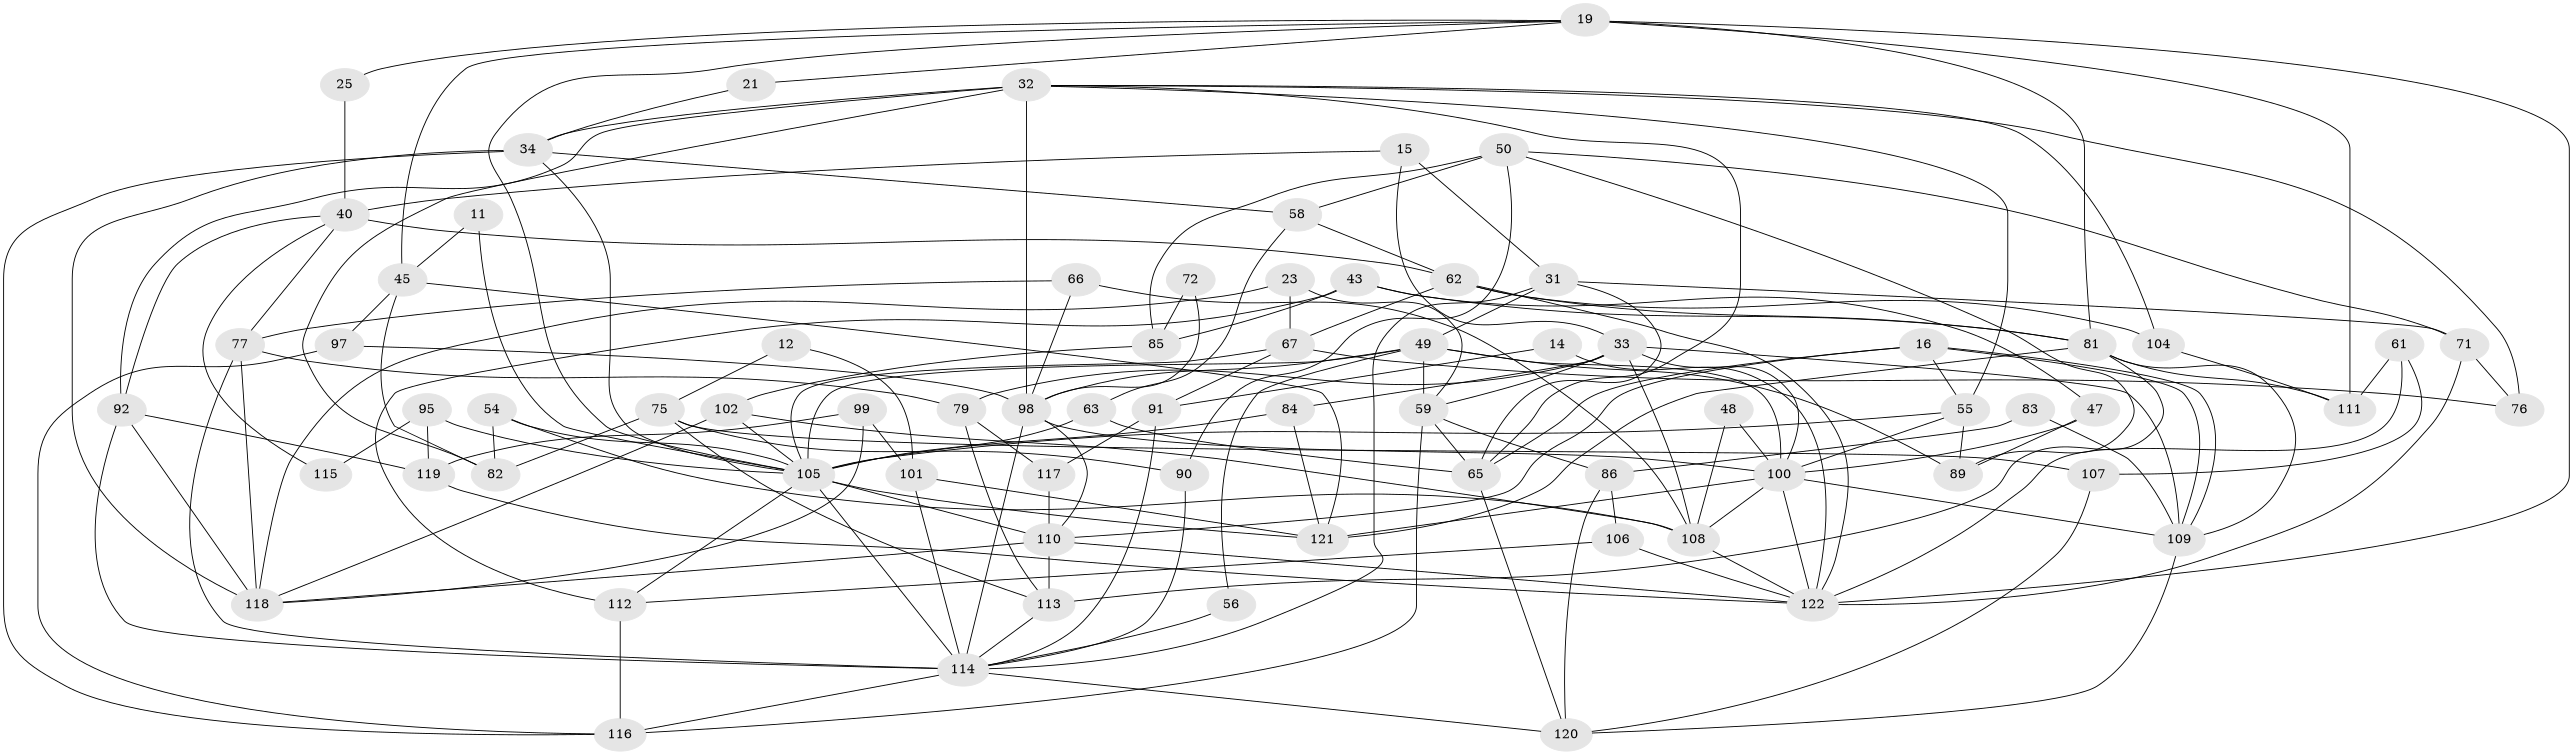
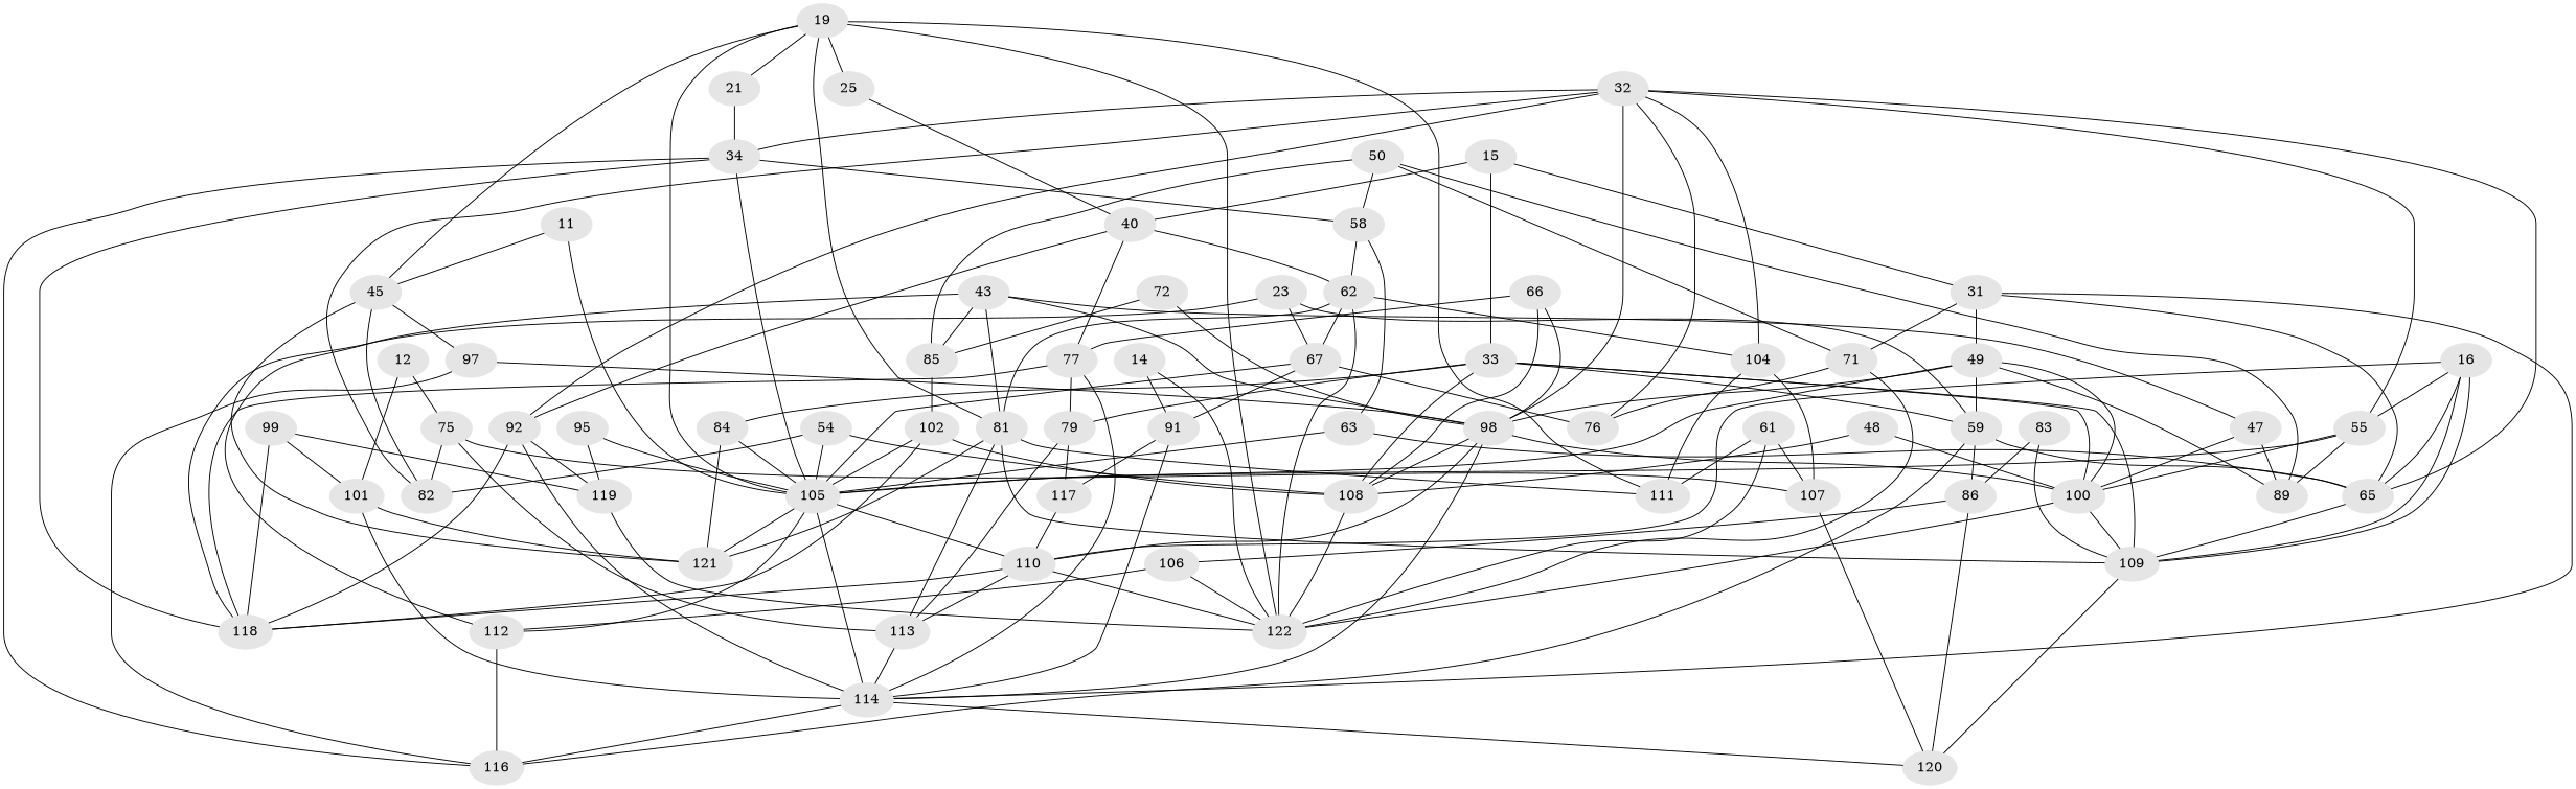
  graph {
    node [color=gray90 style=filled]
    11
    45
    105 [super="+3+87"]
    82
    97
    121 [super="+78+57"]
    110 [super="+60"]
    114 [super="+26+93+80"]
    112
    12
    75
    101
-   90
    107
    113 [super="+2"]
    14
    91
    122 [super="+96+103+73"]
    117
    15
    31
    33 [super="+27"]
    40
    65 [super="+20"]
    49
    71
    109 [super="+5+24"]
    59 [super="+35"]
    79
    84
    100 [super="+36+70+74"]
    108 [super="+1+94"]
    92
    62 [super="+52"]
    77 [super="+8"]
-   115
    16
    55
    89
    120 [super="+53"]
    118 [super="+88"]
    19 [super="+4"]
    21
    25
    81 [super="+46"]
    111
    34
    58
    116 [super="+9+38"]
    86
    23
    67
    98 [super="+39+69"]
-   56
    76
    32 [super="+13"]
    104
    119
    63
    43
    47
    85
    102 [super="+7"]
    48
    50
    54
    106
    61
    66
    72
    83
    95
    99
    11 -- 45
    11 -- 105
    45 -- 82
    45 -- 97
    45 -- 121 [weight=2]
    105 -- 121
    105 -- 110 [weight=2]
    105 -- 114 [weight=4]
    105 -- 112
    97 -- 116
    97 -- 98
    110 -- 113
    110 -- 122 [weight=2]
    110 -- 118
    114 -- 120
    114 -- 116
    112 -- 116
    12 -- 75
    12 -- 101
    75 -- 82
-   75 -- 90
    75 -- 107
    75 -- 113 [weight=2]
    101 -- 121
    101 -- 114
-   90 -- 114
    107 -- 120
    113 -- 114
    14 -- 91
    14 -- 122
    91 -- 114
    91 -- 117
    117 -- 110
    15 -- 31
    15 -- 33
    15 -- 40
    31 -- 114
    31 -- 65
    31 -- 49
    31 -- 71
    33 -- 109 [weight=2]
    33 -- 59
    33 -- 79
    33 -- 84
    33 -- 100
    33 -- 108
    40 -- 92
    40 -- 62 [weight=2]
    40 -- 77
-   40 -- 115
-   65 -- 120
+   65 -- 109
    49 -- 105
    49 -- 59 [weight=2]
    49 -- 100
    49 -- 89
    49 -- 98
-   49 -- 56
    71 -- 122
    71 -- 76
    109 -- 120
    59 -- 65
    59 -- 116
    59 -- 86
    79 -- 113
    79 -- 117
    84 -- 105
    84 -- 121
-   100 -- 121 [weight=2]
    100 -- 122 [weight=2]
    100 -- 109
    108 -- 122 [weight=2]
    92 -- 114
    92 -- 118
    92 -- 119
    62 -- 122
    62 -- 81
    62 -- 67
    62 -- 104
    77 -- 114
    77 -- 79
    77 -- 118
    16 -- 110
    16 -- 65
    16 -- 109
    16 -- 109
    16 -- 55
    55 -- 105
    55 -- 100
    55 -- 89
    19 -- 45
    19 -- 105
    19 -- 122 [weight=2]
    19 -- 21
    19 -- 25
    19 -- 81
    19 -- 111
    21 -- 34
    25 -- 40
    81 -- 121
    81 -- 113
    81 -- 109
    81 -- 111
    34 -- 105
    34 -- 118 [weight=2]
    34 -- 58
    34 -- 116
    58 -- 62
    58 -- 63
    86 -- 120
    86 -- 106
    23 -- 59
    23 -- 118
    23 -- 67
    67 -- 105
    67 -- 91
    67 -- 76
    98 -- 110
    98 -- 114 [weight=2]
    98 -- 100 [weight=2]
-   100 -- 108
-   56 -- 114
+   98 -- 108
    32 -- 82
    32 -- 65
    32 -- 92
    32 -- 55
    32 -- 34
    32 -- 98 [weight=3]
    32 -- 76
    32 -- 104
+   104 -- 107
    104 -- 111
    119 -- 122
    63 -- 105
    63 -- 65
    43 -- 112
    43 -- 81
+   43 -- 98
    43 -- 47
    43 -- 85
    47 -- 100
    47 -- 89
    85 -- 102
    102 -- 105
    102 -- 108 [weight=2]
    102 -- 118
    48 -- 100
    48 -- 108
-   50 -- 90
    50 -- 71
    50 -- 89
    50 -- 58
    50 -- 85
    54 -- 105
    54 -- 82
    54 -- 108
    106 -- 112
    106 -- 122
    61 -- 107
    61 -- 122
    61 -- 111
    66 -- 108
    66 -- 77
    66 -- 98
    72 -- 98
    72 -- 85
    83 -- 109
    83 -- 86
    95 -- 105
-   95 -- 115
    95 -- 119
    99 -- 101
    99 -- 118
    99 -- 119
  }
